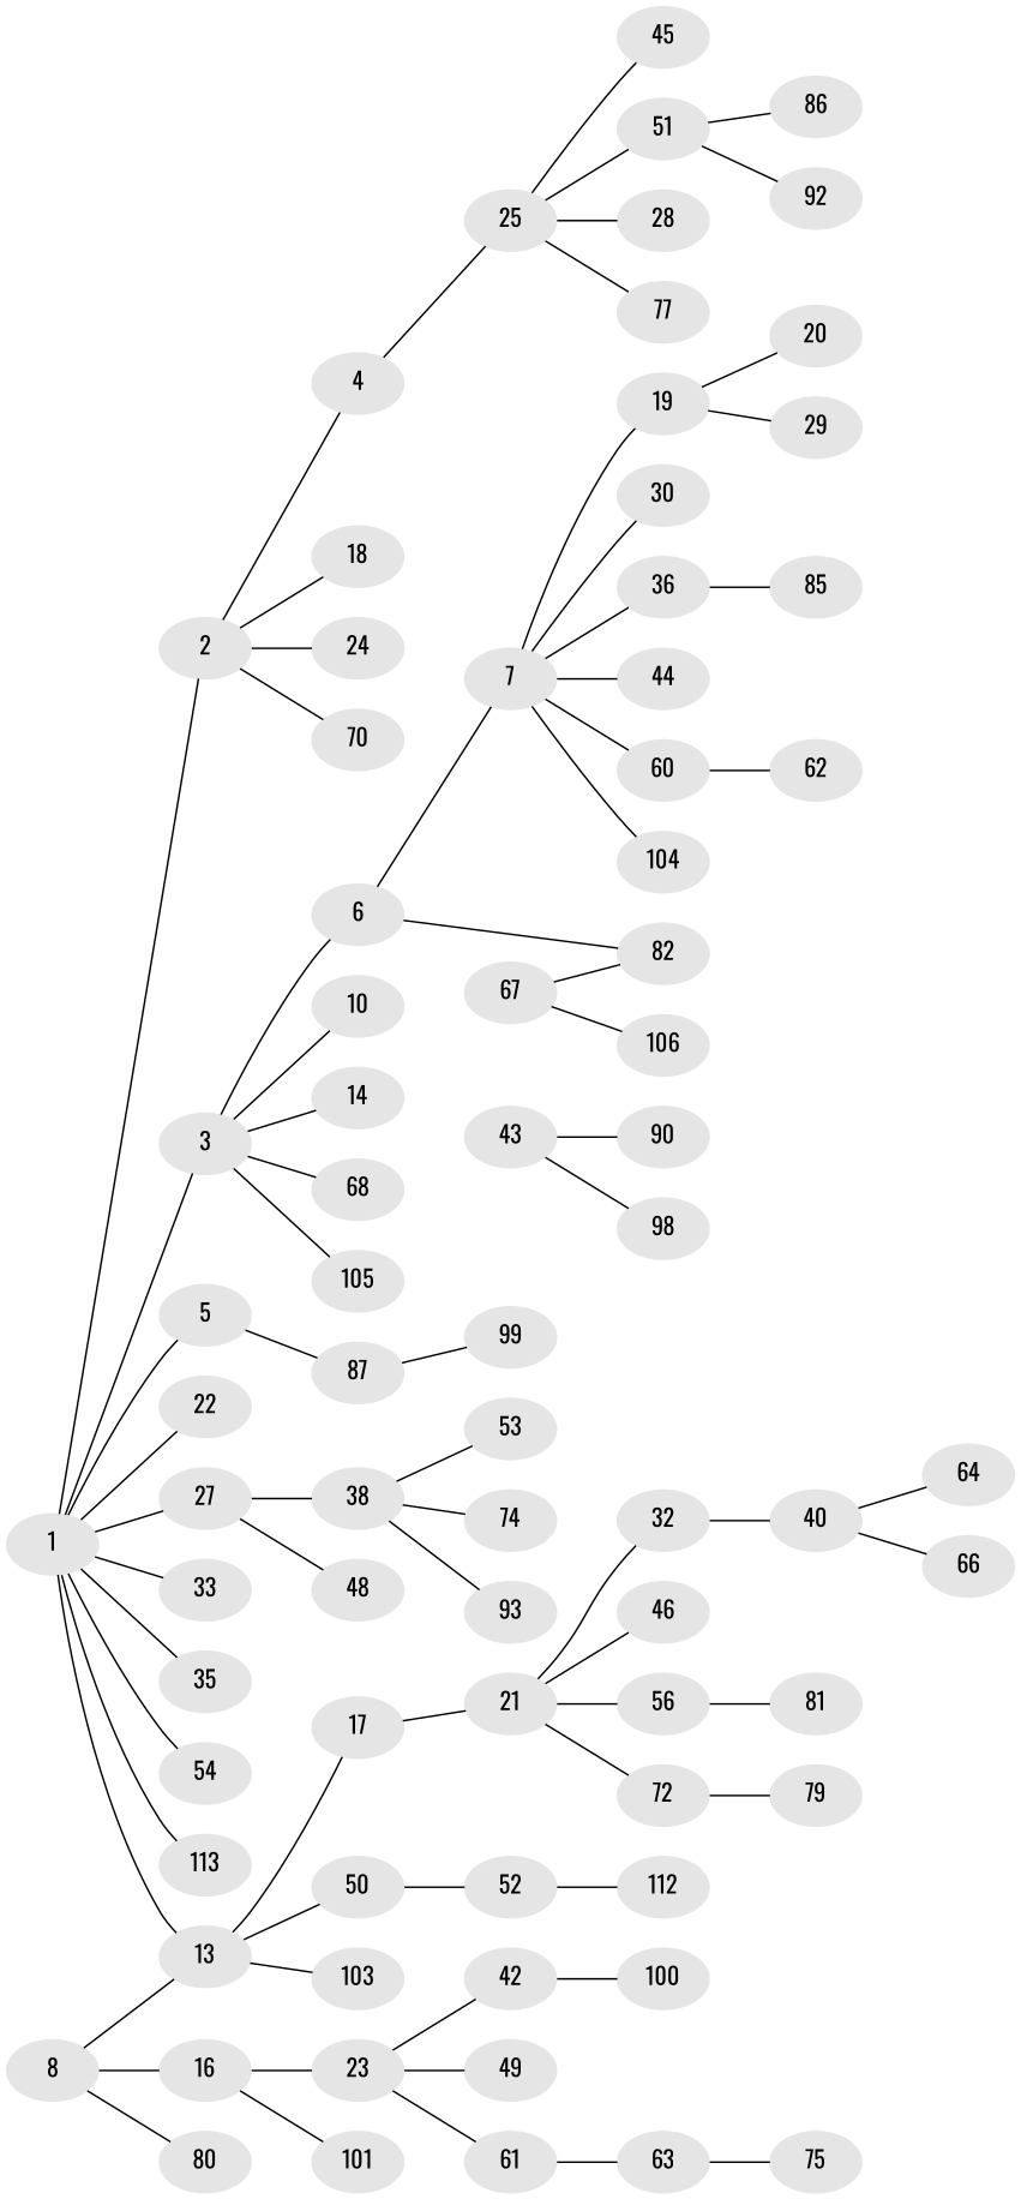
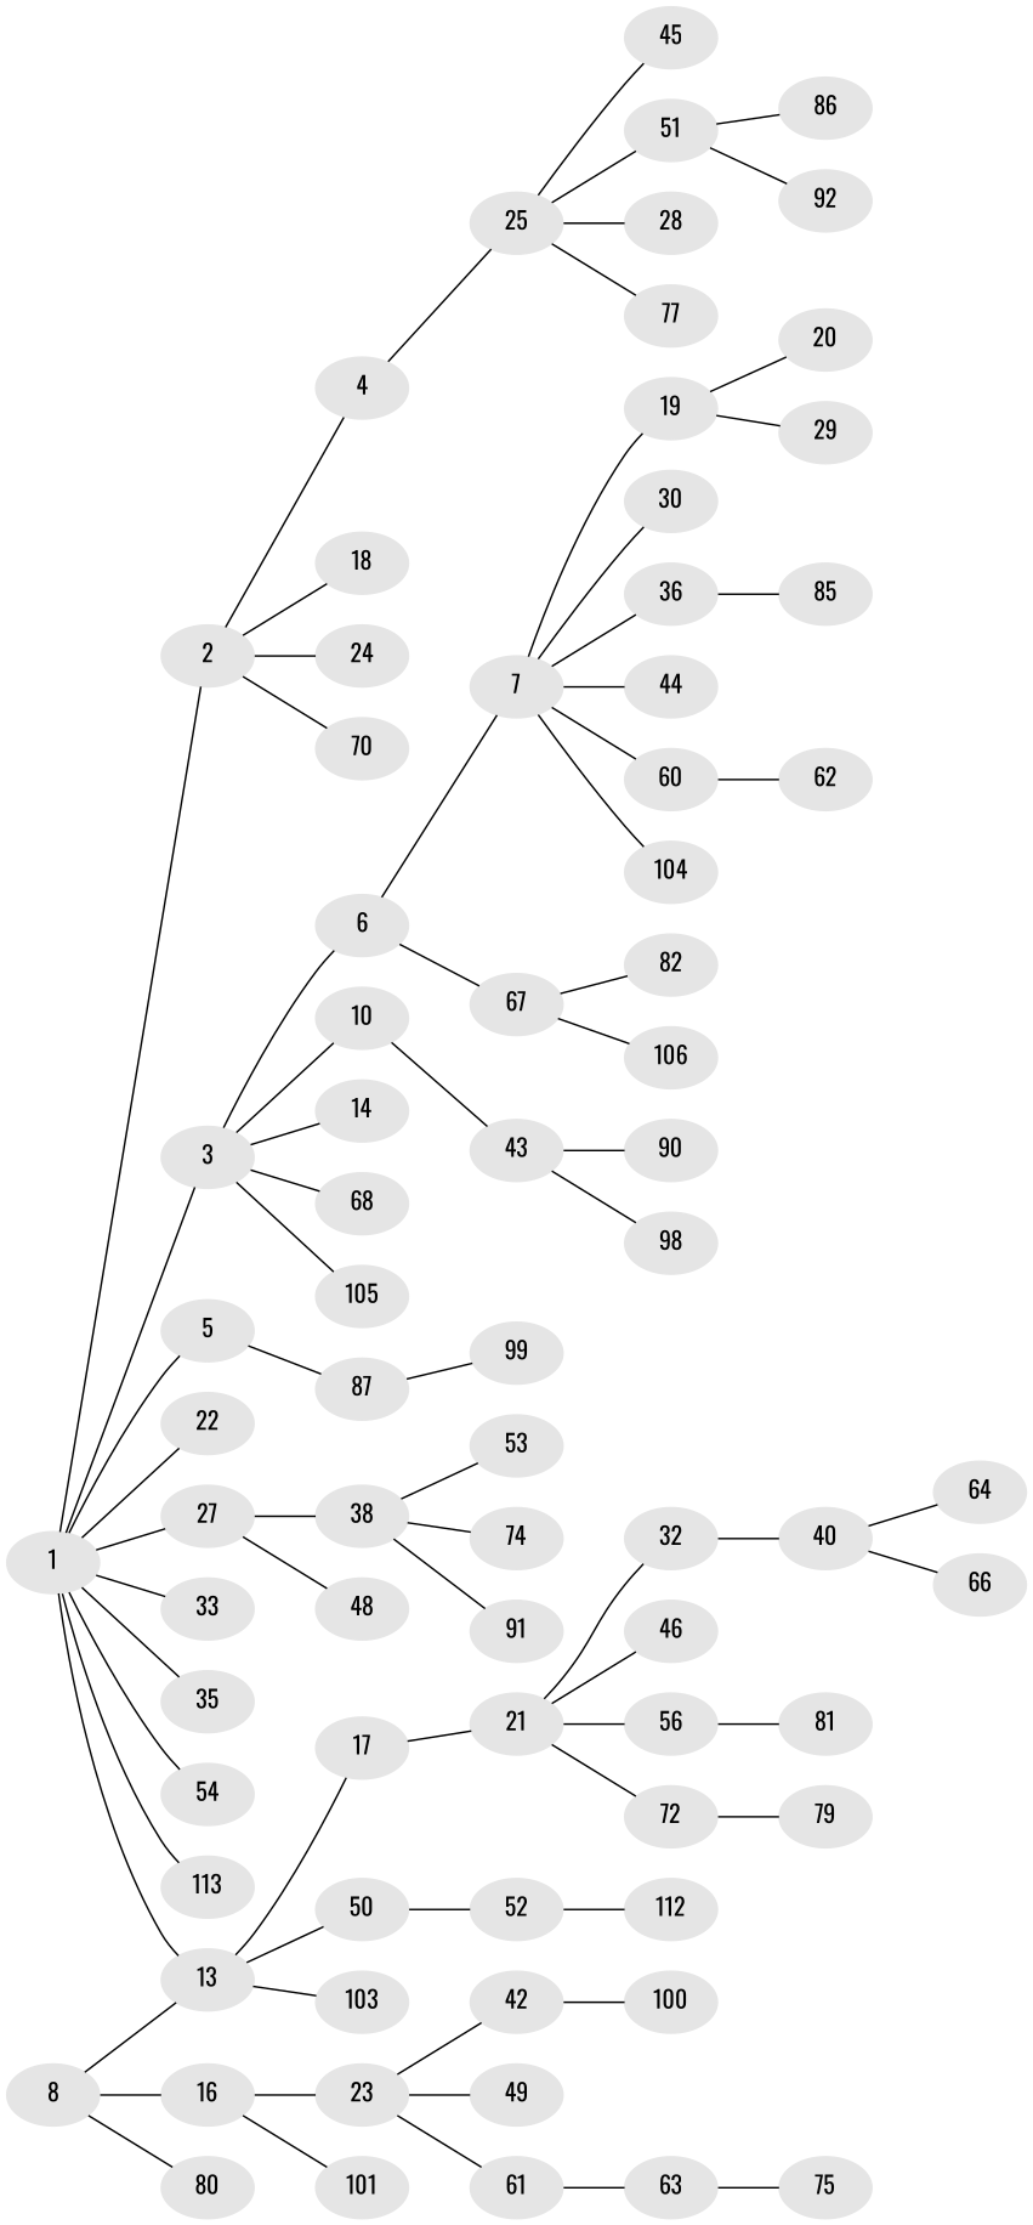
  graph {
    fontname=Oswald
    rankdir=LR
    node [color=gray90 fontname=Oswald style=filled]
    edge [fontname=Oswald]
    1 [super="+11"]
    2 [super="+28"]
    3 [super="+9"]
    5 [super="+59"]
    22 [super="+71"]
    27 [super="+31"]
    33 [super="+41"]
    35
    54 [super="+78"]
    113
    13 [super="+15"]
    4
    18 [super="+57"]
    n14 [label=24]
    70 [super="+89"]
    6
    10 [super="+34"]
    14
    68
    105
    87
    8 [super="+88"]
    16
    80
    38
    48
    25 [super="+107"]
    7 [super="+12"]
    67 [super="+84"]
    43 [super="+83"]
    45
    51 [super="+55"]
    n33 [label=28 super="+73"]
    77
    99
    19 [super="+24"]
    30
    36 [super="+47"]
    44
    60
    104
    82 [super="+102"]
    106
    20
    29
    85
    62
    17
    50 [super="+110"]
    103
    23 [super="+37"]
    101
    90
    98
    21 [super="+39"]
    52 [super="+69"]
    42 [super="+94"]
    49
    61
    32
    46 [super="+65"]
    56 [super="+96"]
    72 [super="+108"]
    40 [super="+76"]
    81
    79
    100
    63 [super="+109"]
    86 [super="+97"]
    92
    53 [super="+93"]
    74 [super="+111"]
-   91 [label=93]
+   91
    64
    66 [super="+95"]
    112
    75
    1 -- 2
    1 -- 3
    1 -- 5
    1 -- 22
    1 -- 27
    1 -- 33
    1 -- 35
    1 -- 54
    1 -- 113
    1 -- 13
    2 -- 4
    2 -- 18
    2 -- n14
    2 -- 70
    3 -- 6
    3 -- 10
    3 -- 14
    3 -- 68
    3 -- 105
    5 -- 87
    27 -- 38
    27 -- 48
    13 -- 17
    13 -- 50
    13 -- 103
    4 -- 25
    6 -- 7
-   6 -- 82
+   6 -- 67
+   10 -- 43
    87 -- 99
    8 -- 13
    8 -- 16
    8 -- 80
    16 -- 23
    16 -- 101
    38 -- 53
    38 -- 74
    38 -- 91
    25 -- 45
    25 -- 51
    25 -- n33
    25 -- 77
    7 -- 19
    7 -- 30
    7 -- 36
    7 -- 44
    7 -- 60
    7 -- 104
    67 -- 82
    67 -- 106
    43 -- 90
    43 -- 98
    51 -- 86
    51 -- 92
    19 -- 20
    19 -- 29
    36 -- 85
    60 -- 62
    17 -- 21
    50 -- 52
    23 -- 42
    23 -- 49
    23 -- 61
    21 -- 32
    21 -- 46
    21 -- 56
    21 -- 72
    52 -- 112
    42 -- 100
    61 -- 63
    32 -- 40
    56 -- 81
    72 -- 79
    40 -- 64
    40 -- 66
    63 -- 75
  }
